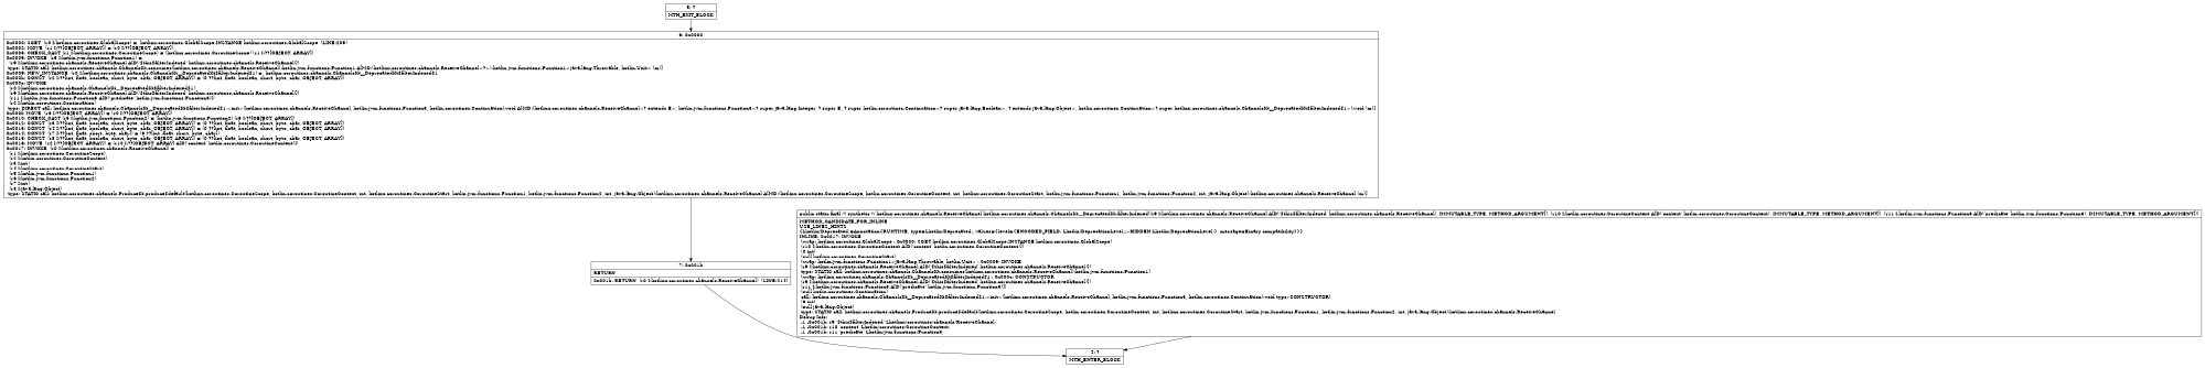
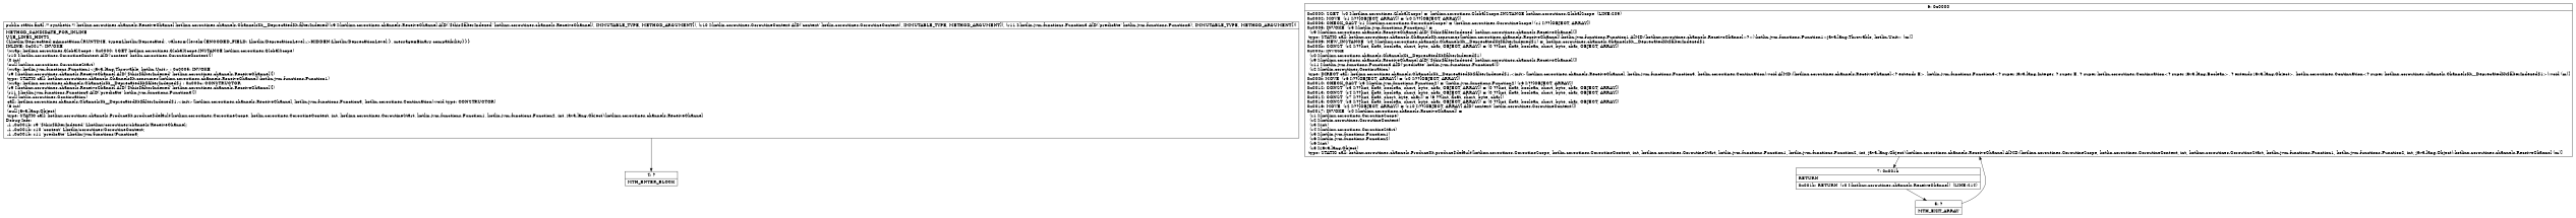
  digraph {
    node [shape=record]
    n1 [label="{4\:\ ?|MTH_ENTER_BLOCK\l}"]
-   n2 [label="{6\:\ 0x0000|0x0000: SGET  (r0 I:kotlinx.coroutines.GlobalScope) =  kotlinx.coroutines.GlobalScope.INSTANCE kotlinx.coroutines.GlobalScope  (LINE:209)\l0x0002: MOVE  (r1 I:??[OBJECT, ARRAY]) = (r0 I:??[OBJECT, ARRAY]) \l0x0003: CHECK_CAST (r1 I:kotlinx.coroutines.CoroutineScope) = (kotlinx.coroutines.CoroutineScope) (r1 I:??[OBJECT, ARRAY]) \l0x0005: INVOKE  (r5 I:kotlin.jvm.functions.Function1) = \l  (r9 I:kotlinx.coroutines.channels.ReceiveChannel A[D('$this$filterIndexed' kotlinx.coroutines.channels.ReceiveChannel)])\l type: STATIC call: kotlinx.coroutines.channels.ChannelsKt.consumes(kotlinx.coroutines.channels.ReceiveChannel):kotlin.jvm.functions.Function1 A[MD:(kotlinx.coroutines.channels.ReceiveChannel\<?\>):kotlin.jvm.functions.Function1\<java.lang.Throwable, kotlin.Unit\> (m)]\l0x0009: NEW_INSTANCE  (r0 I:kotlinx.coroutines.channels.ChannelsKt__DeprecatedKt$filterIndexed$1) =  kotlinx.coroutines.channels.ChannelsKt__DeprecatedKt$filterIndexed$1 \l0x000b: CONST  (r2 I:??[int, float, boolean, short, byte, char, OBJECT, ARRAY]) = (0 ??[int, float, boolean, short, byte, char, OBJECT, ARRAY]) \l0x000c: INVOKE  \l  (r0 I:kotlinx.coroutines.channels.ChannelsKt__DeprecatedKt$filterIndexed$1)\l  (r9 I:kotlinx.coroutines.channels.ReceiveChannel A[D('$this$filterIndexed' kotlinx.coroutines.channels.ReceiveChannel)])\l  (r11 I:kotlin.jvm.functions.Function3 A[D('predicate' kotlin.jvm.functions.Function3)])\l  (r2 I:kotlin.coroutines.Continuation)\l type: DIRECT call: kotlinx.coroutines.channels.ChannelsKt__DeprecatedKt$filterIndexed$1.\<init\>(kotlinx.coroutines.channels.ReceiveChannel, kotlin.jvm.functions.Function3, kotlin.coroutines.Continuation):void A[MD:(kotlinx.coroutines.channels.ReceiveChannel\<? extends E\>, kotlin.jvm.functions.Function3\<? super java.lang.Integer, ? super E, ? super kotlin.coroutines.Continuation\<? super java.lang.Boolean\>, ? extends java.lang.Object\>, kotlin.coroutines.Continuation\<? super kotlinx.coroutines.channels.ChannelsKt__DeprecatedKt$filterIndexed$1\>):void (m)]\l0x000f: MOVE  (r6 I:??[OBJECT, ARRAY]) = (r0 I:??[OBJECT, ARRAY]) \l0x0010: CHECK_CAST (r6 I:kotlin.jvm.functions.Function2) = (kotlin.jvm.functions.Function2) (r6 I:??[OBJECT, ARRAY]) \l0x0012: CONST  (r3 I:??[int, float, boolean, short, byte, char, OBJECT, ARRAY]) = (0 ??[int, float, boolean, short, byte, char, OBJECT, ARRAY]) \l0x0013: CONST  (r4 I:??[int, float, boolean, short, byte, char, OBJECT, ARRAY]) = (0 ??[int, float, boolean, short, byte, char, OBJECT, ARRAY]) \l0x0014: CONST  (r7 I:??[int, float, short, byte, char]) = (6 ??[int, float, short, byte, char]) \l0x0015: CONST  (r8 I:??[int, float, boolean, short, byte, char, OBJECT, ARRAY]) = (0 ??[int, float, boolean, short, byte, char, OBJECT, ARRAY]) \l0x0016: MOVE  (r2 I:??[OBJECT, ARRAY]) = (r10 I:??[OBJECT, ARRAY] A[D('context' kotlin.coroutines.CoroutineContext)]) \l0x0017: INVOKE  (r0 I:kotlinx.coroutines.channels.ReceiveChannel) = \l  (r1 I:kotlinx.coroutines.CoroutineScope)\l  (r2 I:kotlin.coroutines.CoroutineContext)\l  (r3 I:int)\l  (r4 I:kotlinx.coroutines.CoroutineStart)\l  (r5 I:kotlin.jvm.functions.Function1)\l  (r6 I:kotlin.jvm.functions.Function2)\l  (r7 I:int)\l  (r8 I:java.lang.Object)\l type: STATIC call: kotlinx.coroutines.channels.ProduceKt.produce$default(kotlinx.coroutines.CoroutineScope, kotlin.coroutines.CoroutineContext, int, kotlinx.coroutines.CoroutineStart, kotlin.jvm.functions.Function1, kotlin.jvm.functions.Function2, int, java.lang.Object):kotlinx.coroutines.channels.ReceiveChannel A[MD:(kotlinx.coroutines.CoroutineScope, kotlin.coroutines.CoroutineContext, int, kotlinx.coroutines.CoroutineStart, kotlin.jvm.functions.Function1, kotlin.jvm.functions.Function2, int, java.lang.Object):kotlinx.coroutines.channels.ReceiveChannel (m)]\l}"]
+   n2 [label="{6\:\ 0x0000|0x0000: SGET  (r0 I:kotlinx.coroutines.GlobalScope) =  kotlinx.coroutines.GlobalScope.INSTANCE kotlinx.coroutines.GlobalScope  (LINE:209)\l0x0002: MOVE  (r1 I:??[OBJECT, ARRAY]) = (r0 I:??[OBJECT, ARRAY]) \l0x0003: CHECK_CAST (r1 I:kotlinx.coroutines.CoroutineScope) = (kotlinx.coroutines.CoroutineScope) (r1 I:??[OBJECT, ARRAY]) \l0x0005: INVOKE  (r5 I:kotlin.jvm.functions.Function1) = \l  (r9 I:kotlinx.coroutines.channels.ReceiveChannel A[D('$this$filterIndexed' kotlinx.coroutines.channels.ReceiveChannel)])\l type: STATIC call: kotlinx.coroutines.channels.ChannelsKt.consumes(kotlinx.coroutines.channels.ReceiveChannel):kotlin.jvm.functions.Function1 A[MD:(kotlinx.coroutines.channels.ReceiveChannel\<?\>):kotlin.jvm.functions.Function1\<java.lang.Throwable, kotlin.Unit\> (m)]\l0x0009: NEW_INSTANCE  (r0 I:kotlinx.coroutines.channels.ChannelsKt__DeprecatedKt$filterIndexed$1) =  kotlinx.coroutines.channels.ChannelsKt__DeprecatedKt$filterIndexed$1 \l0x000b: CONST  (r2 I:??[int, float, boolean, short, byte, char, OBJECT, ARRAY]) = (0 ??[int, float, boolean, short, byte, char, OBJECT, ARRAY]) \l0x000c: INVOKE  \l  (r0 I:kotlinx.coroutines.channels.ChannelsKt__DeprecatedKt$filterIndexed$1)\l  (r9 I:kotlinx.coroutines.channels.ReceiveChannel A[D('$this$filterIndexed' kotlinx.coroutines.channels.ReceiveChannel)])\l  (r11 I:kotlin.jvm.functions.Function3 A[D('predicate' kotlin.jvm.functions.Function3)])\l  (r2 I:kotlin.coroutines.Continuation)\l type: DIRECT call: kotlinx.coroutines.channels.ChannelsKt__DeprecatedKt$filterIndexed$1.\<init\>(kotlinx.coroutines.channels.ReceiveChannel, kotlin.jvm.functions.Function3, kotlin.coroutines.Continuation):void A[MD:(kotlinx.coroutines.channels.ReceiveChannel\<? extends E\>, kotlin.jvm.functions.Function3\<? super java.lang.Integer, ? super E, ? super kotlin.coroutines.Continuation\<? super java.lang.Boolean\>, ? extends java.lang.Object\>, kotlin.coroutines.Continuation\<? super kotlinx.coroutines.channels.ChannelsKt__DeprecatedKt$filterIndexed$1\>):void (m)]\l0x000f: MOVE  (r6 I:??[OBJECT, ARRAY]) = (r0 I:??[OBJECT, ARRAY]) \l0x0010: CHECK_CAST (r6 I:kotlin.jvm.functions.Function2) = (kotlin.jvm.functions.Function2) (r6 I:??[OBJECT, ARRAY]) \l0x0012: CONST  (r3 I:??[int, float, boolean, short, byte, char, OBJECT, ARRAY]) = (0 ??[int, float, boolean, short, byte, char, OBJECT, ARRAY]) \l0x0013: CONST  (r4 I:??[int, float, boolean, short, byte, char, OBJECT, ARRAY]) = (0 ??[int, float, boolean, short, byte, char, OBJECT, ARRAY]) \l0x0014: CONST  (r7 I:??[int, float, short, byte, char]) = (6 ??[int, float, short, byte, char]) \l0x0015: CONST  (r8 I:??[int, float, boolean, short, byte, char, OBJECT, ARRAY]) = (0 ??[int, float, boolean, short, byte, char, OBJECT, ARRAY]) \l0x0016: MOVE  (r2 I:??[OBJECT, ARRAY]) = (r10 I:??[OBJECT, ARRAY] A[D('context' kotlin.coroutines.CoroutineContext)]) \l0x0017: INVOKE  (r0 I:kotlinx.coroutines.channels.ReceiveChannel) = \l  (r1 I:kotlinx.coroutines.CoroutineScope)\l  (r2 I:kotlin.coroutines.CoroutineContext)\l  (r3 I:int)\l  (r4 I:kotlinx.coroutines.CoroutineStart)\l  (r5 I:kotlin.jvm.functions.Function1)\l  (r6 I:kotlin.jvm.functions.Function2)\l  (r6 I:int)\l  (r8 I:java.lang.Object)\l type: STATIC call: kotlinx.coroutines.channels.ProduceKt.produce$default(kotlinx.coroutines.CoroutineScope, kotlin.coroutines.CoroutineContext, int, kotlinx.coroutines.CoroutineStart, kotlin.jvm.functions.Function1, kotlin.jvm.functions.Function2, int, java.lang.Object):kotlinx.coroutines.channels.ReceiveChannel A[MD:(kotlinx.coroutines.CoroutineScope, kotlin.coroutines.CoroutineContext, int, kotlinx.coroutines.CoroutineStart, kotlin.jvm.functions.Function1, kotlin.jvm.functions.Function2, int, java.lang.Object):kotlinx.coroutines.channels.ReceiveChannel (m)]\l}"]
    n3 [label="{7\:\ 0x001b|RETURN\l|0x001b: RETURN  (r0 I:kotlinx.coroutines.channels.ReceiveChannel)  (LINE:214)\l}"]
-   n4 [label="{5\:\ ?|MTH_EXIT_BLOCK\l}"]
+   n4 [label="{5\:\ ?|MTH_EXIT_ARRAY\l}"]
    n5 [label="{public static final \/* synthetic *\/ kotlinx.coroutines.channels.ReceiveChannel kotlinx.coroutines.channels.ChannelsKt__DeprecatedKt.filterIndexed((r9 I:kotlinx.coroutines.channels.ReceiveChannel A[D('$this$filterIndexed' kotlinx.coroutines.channels.ReceiveChannel), IMMUTABLE_TYPE, METHOD_ARGUMENT]), (r10 I:kotlin.coroutines.CoroutineContext A[D('context' kotlin.coroutines.CoroutineContext), IMMUTABLE_TYPE, METHOD_ARGUMENT]), (r11 I:kotlin.jvm.functions.Function3 A[D('predicate' kotlin.jvm.functions.Function3), IMMUTABLE_TYPE, METHOD_ARGUMENT]))  | METHOD_CANDIDATE_FOR_INLINE\lUSE_LINES_HINTS\l\{Lkotlin\/Deprecated;=Annotation\{RUNTIME, type=Lkotlin\/Deprecated;, values=\{level=\{ENCODED_FIELD: Lkotlin\/DeprecationLevel;\-\>HIDDEN:Lkotlin\/DeprecationLevel;\}, message=Binary compatibility\}\}\}\lINLINE: 0x0017: INVOKE  \l  (wrap: kotlinx.coroutines.GlobalScope : 0x0000: SGET   kotlinx.coroutines.GlobalScope.INSTANCE kotlinx.coroutines.GlobalScope)\l  (r10 I:kotlin.coroutines.CoroutineContext A[D('context' kotlin.coroutines.CoroutineContext)])\l  (0 int)\l  (null kotlinx.coroutines.CoroutineStart)\l  (wrap: kotlin.jvm.functions.Function1\<java.lang.Throwable, kotlin.Unit\> : 0x0005: INVOKE  \l  (r9 I:kotlinx.coroutines.channels.ReceiveChannel A[D('$this$filterIndexed' kotlinx.coroutines.channels.ReceiveChannel)])\l type: STATIC call: kotlinx.coroutines.channels.ChannelsKt.consumes(kotlinx.coroutines.channels.ReceiveChannel):kotlin.jvm.functions.Function1)\l  (wrap: kotlinx.coroutines.channels.ChannelsKt__DeprecatedKt$filterIndexed$1 : 0x000c: CONSTRUCTOR  \l  (r9 I:kotlinx.coroutines.channels.ReceiveChannel A[D('$this$filterIndexed' kotlinx.coroutines.channels.ReceiveChannel)])\l  (r11 I:kotlin.jvm.functions.Function3 A[D('predicate' kotlin.jvm.functions.Function3)])\l  (null kotlin.coroutines.Continuation)\l call: kotlinx.coroutines.channels.ChannelsKt__DeprecatedKt$filterIndexed$1.\<init\>(kotlinx.coroutines.channels.ReceiveChannel, kotlin.jvm.functions.Function3, kotlin.coroutines.Continuation):void type: CONSTRUCTOR)\l  (6 int)\l  (null java.lang.Object)\l type: STATIC call: kotlinx.coroutines.channels.ProduceKt.produce$default(kotlinx.coroutines.CoroutineScope, kotlin.coroutines.CoroutineContext, int, kotlinx.coroutines.CoroutineStart, kotlin.jvm.functions.Function1, kotlin.jvm.functions.Function2, int, java.lang.Object):kotlinx.coroutines.channels.ReceiveChannel\lDebug Info:\l  \-1 \-0x001b: r9 '$this$filterIndexed' Lkotlinx\/coroutines\/channels\/ReceiveChannel;\l  \-1 \-0x001b: r10 'context' Lkotlin\/coroutines\/CoroutineContext;\l  \-1 \-0x001b: r11 'predicate' Lkotlin\/jvm\/functions\/Function3;\l}"]
    n2 -> n3
-   n3 -> n1
+   n3 -> n4
    n4 -> n2
    n5 -> n1
  }
